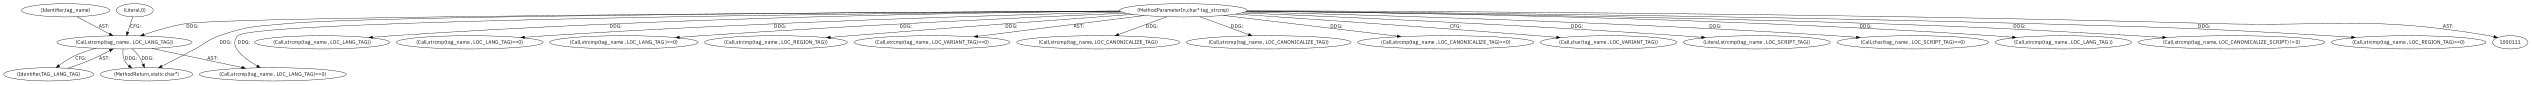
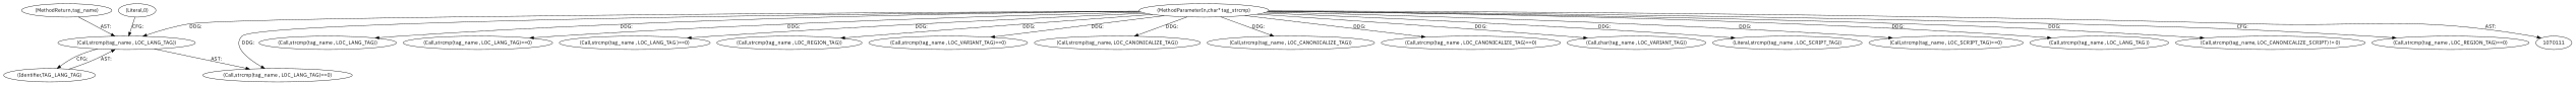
  digraph {
    fontname="IBM Plex Sans"
    node [fontname="IBM Plex Sans"]
    edge [fontname="IBM Plex Sans"]
    n1 [label="(Call,strcmp(tag_name , LOC_LANG_TAG))"]
    n2 [label="(Identifier,TAG_LANG_TAG)"]
-   n3 [label="(MethodReturn,static char*)"]
    n4 [label="(Call,strcmp(tag_name , LOC_LANG_TAG)==0)"]
    n5 [label="(MethodParameterIn,char* tag_strcmp)"]
    n6 [label="(Call,strcmp(tag_name , LOC_LANG_TAG))"]
    n7 [label="(Call,strcmp(tag_name , LOC_LANG_TAG)==0)"]
    n8 [label="(Call,strcmp(tag_name , LOC_LANG_TAG )==0)"]
    n9 [label="(Call,strcmp(tag_name , LOC_REGION_TAG))"]
    n10 [label="(Call,strcmp(tag_name , LOC_VARIANT_TAG)==0)"]
    n11 [label="(Call,strcmp(tag_name, LOC_CANONICALIZE_TAG))"]
    n12 [label="(Call,strcmp(tag_name , LOC_CANONICALIZE_TAG))"]
    n13 [label="(Call,strcmp(tag_name , LOC_CANONICALIZE_TAG)==0)"]
    n14 [label="(Call,char(tag_name , LOC_VARIANT_TAG))"]
    n15 [label="(Literal,strcmp(tag_name , LOC_SCRIPT_TAG))"]
-   n16 [label="(Call,char(tag_name , LOC_SCRIPT_TAG)==0)"]
+   n16 [label="(Call,strcmp(tag_name , LOC_SCRIPT_TAG)==0)"]
    n17 [label="(Call,strcmp(tag_name , LOC_LANG_TAG ))"]
    n18 [label="(Call,strcmp(tag_name, LOC_CANONICALIZE_SCRIPT) != 0)"]
    n19 [label="(Call,strcmp(tag_name , LOC_REGION_TAG)==0)"]
-   1000111
-   n21 [label="(Identifier,tag_name)"]
+   1000111 [label=1070111]
+   n21 [label="(MethodReturn,tag_name)"]
    n22 [label="(Literal,0)"]
    n1 -> n2 [label="CFG: "]
-   n1 -> n3 [label="DDG: "]
-   n1 -> n3 [label="DDG: "]
    n1 -> n4 [label="AST: "]
    n2 -> n1 [label="AST: "]
    n5 -> n1 [label="DDG: "]
-   n5 -> n3 [label="DDG: "]
    n5 -> n4 [label="DDG: "]
    n5 -> n6 [label="DDG: "]
    n5 -> n7 [label="DDG: "]
    n5 -> n8 [label="DDG: "]
    n5 -> n9 [label="DDG: "]
-   n5 -> n10 [label="AST: "]
+   n5 -> n10 [label="DDG: "]
    n5 -> n11 [label="DDG: "]
    n5 -> n12 [label="DDG: "]
    n5 -> n13 [label="DDG: "]
-   n5 -> n14 [label="CFG: "]
+   n5 -> n14 [label="DDG: "]
    n5 -> n15 [label="DDG: "]
    n5 -> n16 [label="DDG: "]
    n5 -> n17 [label="DDG: "]
    n5 -> n18 [label="DDG: "]
-   n5 -> n19 [label="DDG: "]
+   n5 -> n19 [label="CFG: "]
    n5 -> 1000111 [label="AST: "]
    n21 -> n1 [label="AST: "]
    n22 -> n1 [label="CFG: "]
  }
